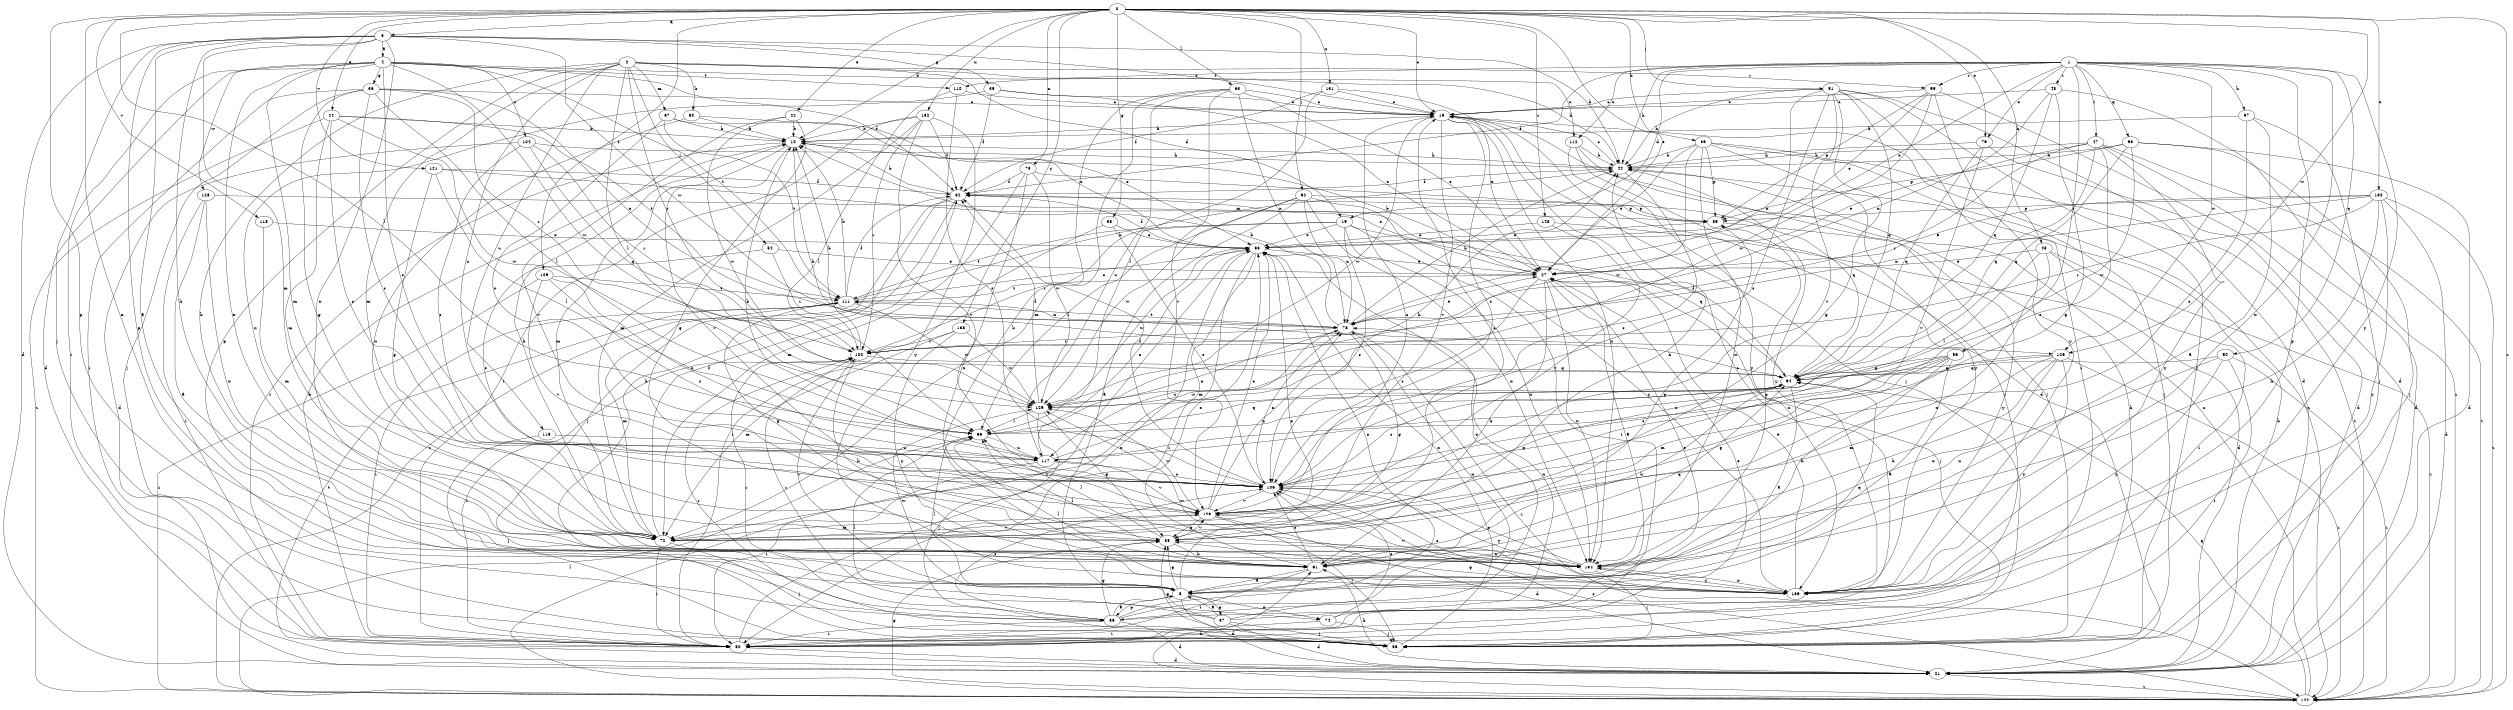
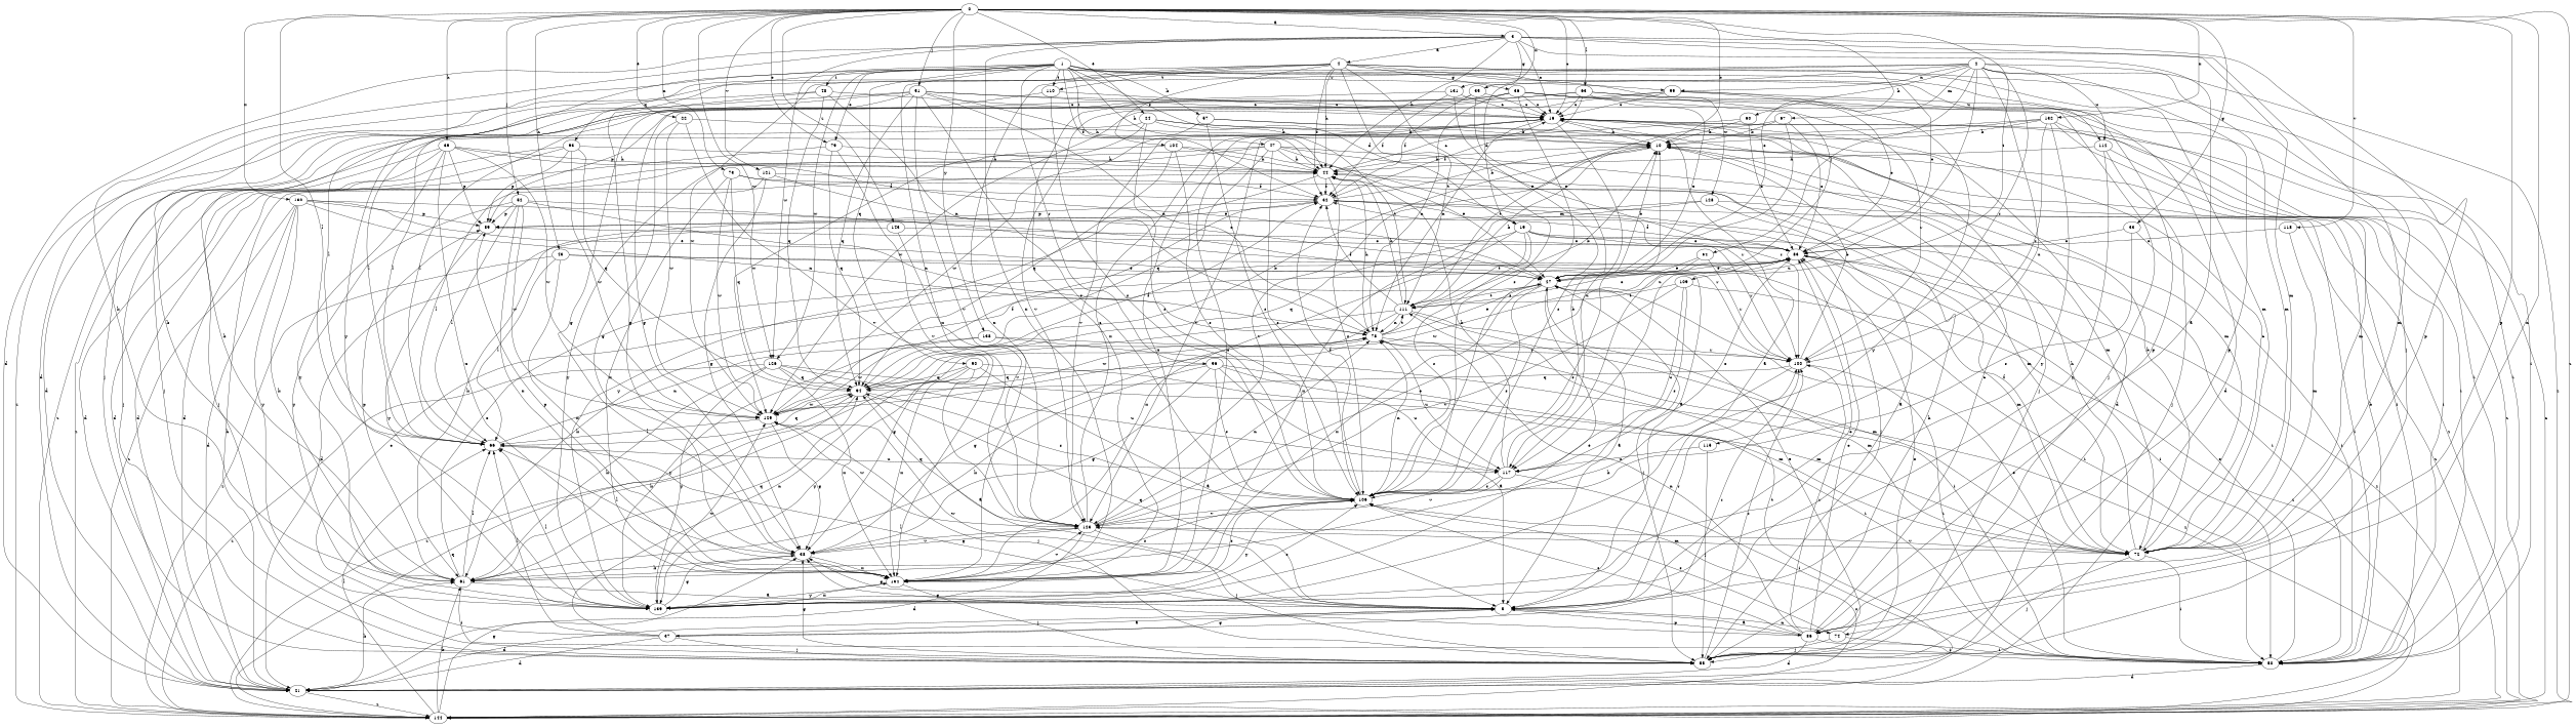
  strict digraph {
    0
    3
    10
    16
    22
    24
    27
    33
    39
    43
    51
    52
    63
    66
    73
    74
    79
    86
    109
    118
    121
    126
    130
    131
    132
    138
    143
    144
    44
    134
    61
    72
    4
    5
    21
    35
    55
    50
    123
    106
    129
    38
    111
    83
    139
    89
    94
    78
    117
    32
    100
    1
    19
    47
    48
    57
    90
    93
    96
    99
    110
    112
    2
    54
    60
    67
    115
    36
    104
    128
    37
    0 -> 3 [label=a]
    0 -> 10 [label=b]
    0 -> 16 [label=c]
    0 -> 22 [label=e]
    0 -> 24 [label=e]
    0 -> 27 [label=e]
    0 -> 33 [label=g]
    0 -> 39 [label=h]
    0 -> 43 [label=h]
    0 -> 51 [label=j]
    0 -> 52 [label=j]
    0 -> 63 [label=l]
    0 -> 66 [label=l]
    0 -> 73 [label=n]
    0 -> 74 [label=n]
    0 -> 79 [label=o]
    0 -> 86 [label=p]
    0 -> 109 [label=t]
    0 -> 118 [label=v]
    0 -> 121 [label=v]
    0 -> 126 [label=w]
    0 -> 130 [label=x]
    0 -> 131 [label=x]
    0 -> 132 [label=x]
    0 -> 138 [label=y]
    0 -> 143 [label=z]
    0 -> 144 [label=z]
    3 -> 16 [label=c]
    3 -> 86 [label=p]
    3 -> 126 [label=w]
    3 -> 44 [label=h]
    3 -> 134 [label=x]
    3 -> 61 [label=k]
    3 -> 72 [label=m]
    3 -> 4 [label=a]
    3 -> 5 [label=a]
    3 -> 21 [label=d]
    3 -> 35 [label=g]
    3 -> 55 [label=j]
    10 -> 44 [label=h]
    10 -> 72 [label=m]
    10 -> 50 [label=i]
    10 -> 123 [label=v]
    16 -> 10 [label=b]
    16 -> 144 [label=z]
    16 -> 134 [label=x]
    16 -> 21 [label=d]
    16 -> 55 [label=j]
    16 -> 123 [label=v]
    16 -> 106 [label=s]
    16 -> 129 [label=w]
    22 -> 10 [label=b]
    22 -> 123 [label=v]
    22 -> 129 [label=w]
    22 -> 38 [label=g]
    24 -> 10 [label=b]
    24 -> 144 [label=z]
    24 -> 72 [label=m]
    24 -> 106 [label=s]
    24 -> 129 [label=w]
    24 -> 111 [label=t]
    27 -> 10 [label=b]
    27 -> 134 [label=x]
    27 -> 61 [label=k]
    27 -> 5 [label=a]
    27 -> 55 [label=j]
    27 -> 106 [label=s]
    27 -> 111 [label=t]
    33 -> 50 [label=i]
    33 -> 106 [label=s]
    33 -> 83 [label=o]
    39 -> 27 [label=e]
    39 -> 144 [label=z]
    39 -> 44 [label=h]
    39 -> 134 [label=x]
    39 -> 55 [label=j]
    39 -> 129 [label=w]
    39 -> 139 [label=y]
    39 -> 89 [label=p]
    43 -> 27 [label=e]
    43 -> 66 [label=l]
    43 -> 144 [label=z]
    43 -> 134 [label=x]
    43 -> 50 [label=i]
    51 -> 16 [label=c]
    51 -> 44 [label=h]
    51 -> 21 [label=d]
    51 -> 55 [label=j]
    51 -> 50 [label=i]
    51 -> 123 [label=v]
    51 -> 106 [label=s]
    51 -> 38 [label=g]
    51 -> 94 [label=q]
    51 -> 78 [label=n]
    52 -> 66 [label=l]
    52 -> 134 [label=x]
    52 -> 5 [label=a]
    52 -> 129 [label=w]
    52 -> 139 [label=y]
    52 -> 89 [label=p]
    52 -> 78 [label=n]
    63 -> 16 [label=c]
    63 -> 27 [label=e]
    63 -> 61 [label=k]
    63 -> 72 [label=m]
    63 -> 123 [label=v]
    63 -> 78 [label=n]
    63 -> 117 [label=u]
    66 -> 94 [label=q]
    66 -> 78 [label=n]
    66 -> 117 [label=u]
    73 -> 134 [label=x]
    73 -> 72 [label=m]
    73 -> 129 [label=w]
    73 -> 94 [label=q]
    73 -> 32 [label=f]
    74 -> 27 [label=e]
    74 -> 55 [label=j]
    74 -> 50 [label=i]
    74 -> 106 [label=s]
    79 -> 44 [label=h]
    79 -> 21 [label=d]
    79 -> 123 [label=v]
    79 -> 94 [label=q]
    86 -> 16 [label=c]
    86 -> 5 [label=a]
    86 -> 21 [label=d]
    86 -> 50 [label=i]
    86 -> 106 [label=s]
    86 -> 38 [label=g]
    86 -> 83 [label=o]
    86 -> 78 [label=n]
    86 -> 100 [label=r]
    109 -> 144 [label=z]
    109 -> 123 [label=v]
    109 -> 106 [label=s]
    109 -> 111 [label=t]
    109 -> 117 [label=u]
    118 -> 72 [label=m]
    118 -> 83 [label=o]
    121 -> 27 [label=e]
    121 -> 66 [label=l]
    121 -> 38 [label=g]
    121 -> 32 [label=f]
    126 -> 144 [label=z]
    126 -> 134 [label=x]
    126 -> 61 [label=k]
    126 -> 72 [label=m]
    126 -> 139 [label=y]
    126 -> 94 [label=q]
    126 -> 117 [label=u]
    130 -> 27 [label=e]
    130 -> 144 [label=z]
    130 -> 61 [label=k]
    130 -> 21 [label=d]
    130 -> 139 [label=y]
    130 -> 89 [label=p]
    130 -> 78 [label=n]
    130 -> 100 [label=r]
    131 -> 16 [label=c]
    131 -> 27 [label=e]
    131 -> 66 [label=l]
    131 -> 32 [label=f]
    132 -> 10 [label=b]
    132 -> 72 [label=m]
    132 -> 50 [label=i]
    132 -> 123 [label=v]
    132 -> 139 [label=y]
    132 -> 32 [label=f]
    132 -> 100 [label=r]
    138 -> 72 [label=m]
    138 -> 129 [label=w]
    138 -> 139 [label=y]
    138 -> 100 [label=r]
    143 -> 21 [label=d]
    143 -> 123 [label=v]
    143 -> 83 [label=o]
    144 -> 16 [label=c]
    144 -> 66 [label=l]
    144 -> 61 [label=k]
    144 -> 106 [label=s]
    144 -> 38 [label=g]
    144 -> 94 [label=q]
    44 -> 16 [label=c]
    44 -> 106 [label=s]
    44 -> 139 [label=y]
    44 -> 32 [label=f]
    134 -> 55 [label=j]
    134 -> 123 [label=v]
    134 -> 106 [label=s]
    134 -> 139 [label=y]
    134 -> 89 [label=p]
    61 -> 66 [label=l]
    61 -> 5 [label=a]
    61 -> 50 [label=i]
    61 -> 106 [label=s]
    61 -> 83 [label=o]
    61 -> 89 [label=p]
    61 -> 94 [label=q]
    72 -> 10 [label=b]
    72 -> 16 [label=c]
    72 -> 44 [label=h]
    72 -> 55 [label=j]
    72 -> 50 [label=i]
    72 -> 123 [label=v]
    72 -> 32 [label=f]
    4 -> 44 [label=h]
    4 -> 134 [label=x]
    4 -> 72 [label=m]
    4 -> 21 [label=d]
    4 -> 50 [label=i]
    4 -> 106 [label=s]
    4 -> 129 [label=w]
    4 -> 111 [label=t]
    4 -> 32 [label=f]
    4 -> 110 [label=t]
    4 -> 36 [label=g]
    4 -> 104 [label=s]
    4 -> 128 [label=w]
    5 -> 66 [label=l]
    5 -> 74 [label=n]
    5 -> 86 [label=p]
    5 -> 21 [label=d]
    5 -> 129 [label=w]
    5 -> 38 [label=g]
    5 -> 83 [label=o]
    5 -> 94 [label=q]
    5 -> 100 [label=r]
    5 -> 37 [label=g]
    21 -> 144 [label=z]
    21 -> 44 [label=h]
    21 -> 61 [label=k]
    21 -> 111 [label=t]
    35 -> 16 [label=c]
    35 -> 27 [label=e]
    35 -> 134 [label=x]
    35 -> 32 [label=f]
    55 -> 44 [label=h]
    55 -> 38 [label=g]
    55 -> 83 [label=o]
    55 -> 100 [label=r]
    50 -> 10 [label=b]
    50 -> 27 [label=e]
    50 -> 21 [label=d]
    50 -> 83 [label=o]
    123 -> 16 [label=c]
    123 -> 72 [label=m]
    123 -> 21 [label=d]
    123 -> 55 [label=j]
    123 -> 129 [label=w]
    123 -> 38 [label=g]
    123 -> 83 [label=o]
    123 -> 94 [label=q]
    123 -> 78 [label=n]
    106 -> 123 [label=v]
    106 -> 139 [label=y]
    106 -> 78 [label=n]
    106 -> 32 [label=f]
    129 -> 66 [label=l]
    129 -> 55 [label=j]
    129 -> 38 [label=g]
    129 -> 32 [label=f]
    38 -> 66 [label=l]
    38 -> 134 [label=x]
    38 -> 61 [label=k]
    38 -> 123 [label=v]
    111 -> 10 [label=b]
    111 -> 44 [label=h]
    111 -> 72 [label=m]
    111 -> 50 [label=i]
    111 -> 129 [label=w]
    111 -> 38 [label=g]
    111 -> 83 [label=o]
    111 -> 78 [label=n]
    111 -> 32 [label=f]
    83 -> 27 [label=e]
    83 -> 144 [label=z]
    83 -> 72 [label=m]
    83 -> 50 [label=i]
    83 -> 129 [label=w]
    83 -> 32 [label=f]
    139 -> 27 [label=e]
    139 -> 66 [label=l]
    139 -> 134 [label=x]
    139 -> 106 [label=s]
    139 -> 129 [label=w]
    139 -> 38 [label=g]
    89 -> 83 [label=o]
    89 -> 139 [label=y]
    94 -> 10 [label=b]
    94 -> 61 [label=k]
    94 -> 5 [label=a]
    94 -> 106 [label=s]
    94 -> 129 [label=w]
    94 -> 32 [label=f]
    78 -> 10 [label=b]
    78 -> 27 [label=e]
    78 -> 144 [label=z]
    78 -> 44 [label=h]
    78 -> 38 [label=g]
    78 -> 111 [label=t]
    78 -> 117 [label=u]
    78 -> 100 [label=r]
    117 -> 10 [label=b]
    117 -> 44 [label=h]
    117 -> 50 [label=i]
    117 -> 123 [label=v]
    117 -> 106 [label=s]
    117 -> 83 [label=o]
    32 -> 10 [label=b]
    32 -> 144 [label=z]
    32 -> 61 [label=k]
    32 -> 55 [label=j]
    32 -> 89 [label=p]
    100 -> 10 [label=b]
    100 -> 61 [label=k]
    100 -> 50 [label=i]
    100 -> 94 [label=q]
    1 -> 79 [label=o]
    1 -> 86 [label=p]
    1 -> 126 [label=w]
    1 -> 44 [label=h]
    1 -> 134 [label=x]
    1 -> 83 [label=o]
    1 -> 139 [label=y]
    1 -> 32 [label=f]
    1 -> 19 [label=d]
    1 -> 47 [label=i]
    1 -> 48 [label=i]
    1 -> 57 [label=k]
    1 -> 90 [label=q]
    1 -> 93 [label=q]
    1 -> 96 [label=r]
    1 -> 99 [label=r]
    1 -> 110 [label=t]
    1 -> 112 [label=u]
    19 -> 134 [label=x]
    19 -> 50 [label=i]
    19 -> 106 [label=s]
    19 -> 111 [label=t]
    19 -> 83 [label=o]
    19 -> 94 [label=q]
    19 -> 100 [label=r]
    47 -> 27 [label=e]
    47 -> 144 [label=z]
    47 -> 44 [label=h]
    47 -> 21 [label=d]
    47 -> 106 [label=s]
    47 -> 139 [label=y]
    47 -> 94 [label=q]
    47 -> 100 [label=r]
    48 -> 16 [label=c]
    48 -> 144 [label=z]
    48 -> 38 [label=g]
    48 -> 94 [label=q]
    48 -> 78 [label=n]
    57 -> 10 [label=b]
    57 -> 5 [label=a]
    57 -> 55 [label=j]
    57 -> 106 [label=s]
    90 -> 144 [label=z]
    90 -> 134 [label=x]
+   90 -> 5 [label=a]
    90 -> 50 [label=i]
    90 -> 139 [label=y]
    90 -> 94 [label=q]
    93 -> 44 [label=h]
    93 -> 21 [label=d]
    93 -> 55 [label=j]
    93 -> 129 [label=w]
    93 -> 89 [label=p]
    93 -> 94 [label=q]
    96 -> 61 [label=k]
    96 -> 72 [label=m]
    96 -> 5 [label=a]
    96 -> 106 [label=s]
    96 -> 38 [label=g]
    96 -> 94 [label=q]
    96 -> 117 [label=u]
    99 -> 16 [label=c]
    99 -> 21 [label=d]
    99 -> 129 [label=w]
    99 -> 83 [label=o]
    99 -> 139 [label=y]
    99 -> 89 [label=p]
    110 -> 16 [label=c]
    110 -> 66 [label=l]
    110 -> 106 [label=s]
    112 -> 44 [label=h]
    112 -> 55 [label=j]
    112 -> 50 [label=i]
    112 -> 139 [label=y]
    2 -> 66 [label=l]
    2 -> 86 [label=p]
+   2 -> 144 [label=z]
    2 -> 61 [label=k]
    2 -> 72 [label=m]
    2 -> 117 [label=u]
    2 -> 100 [label=r]
    2 -> 19 [label=d]
-   2 -> 99 [label=r]
+   2 -> 99 [label=n]
    2 -> 112 [label=u]
    2 -> 54 [label=j]
    2 -> 60 [label=k]
    2 -> 67 [label=m]
    2 -> 115 [label=u]
    54 -> 27 [label=e]
    54 -> 106 [label=s]
    54 -> 100 [label=r]
    60 -> 10 [label=b]
    60 -> 134 [label=x]
    60 -> 83 [label=o]
    67 -> 10 [label=b]
    67 -> 111 [label=t]
    67 -> 83 [label=o]
    67 -> 117 [label=u]
    115 -> 55 [label=j]
    115 -> 117 [label=u]
    36 -> 16 [label=c]
    36 -> 66 [label=l]
    36 -> 55 [label=j]
    36 -> 50 [label=i]
    36 -> 106 [label=s]
    36 -> 38 [label=g]
    36 -> 78 [label=n]
    36 -> 100 [label=r]
    104 -> 44 [label=h]
    104 -> 21 [label=d]
    104 -> 106 [label=s]
    104 -> 94 [label=q]
    104 -> 100 [label=r]
    128 -> 134 [label=x]
    128 -> 5 [label=a]
    128 -> 50 [label=i]
    128 -> 89 [label=m]
    37 -> 66 [label=l]
    37 -> 5 [label=a]
    37 -> 21 [label=d]
    37 -> 55 [label=j]
    37 -> 83 [label=o]
    37 -> 78 [label=n]
    37 -> 100 [label=r]
  }
